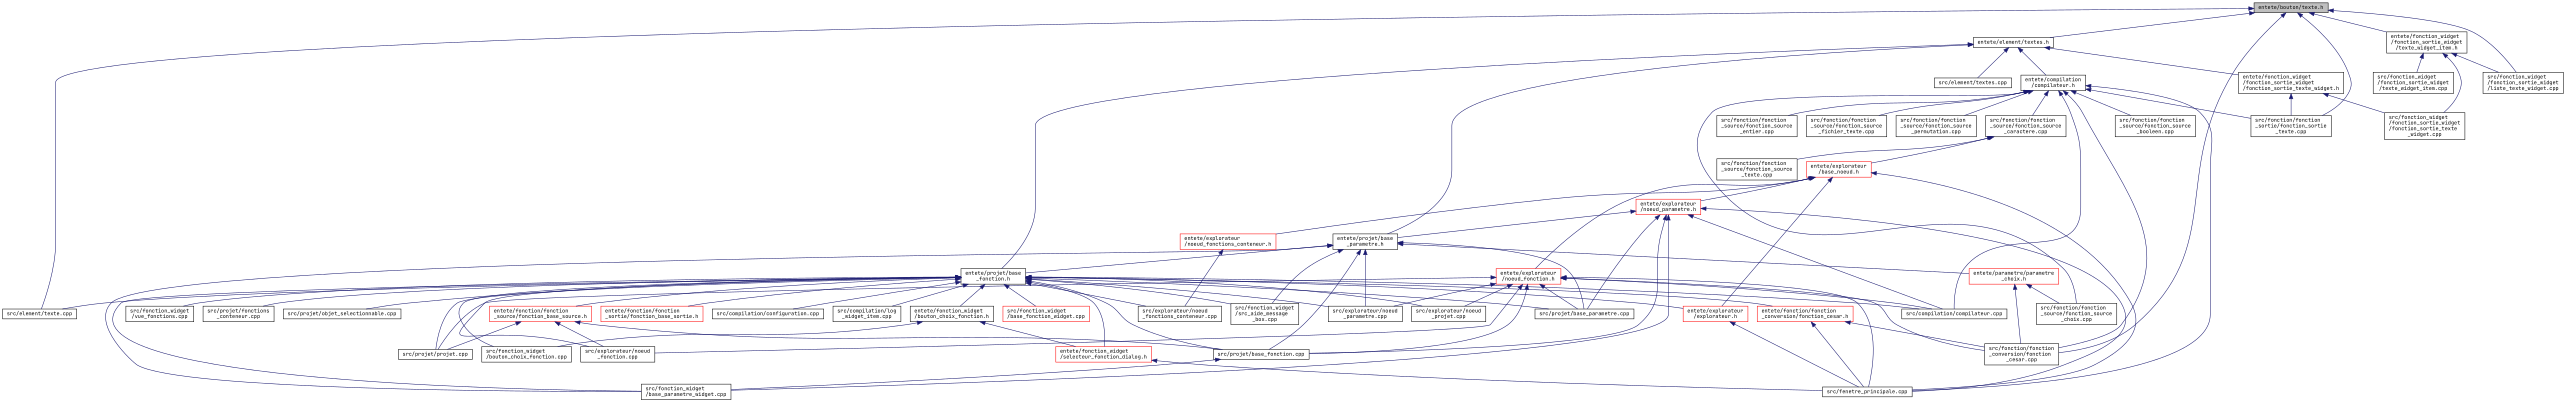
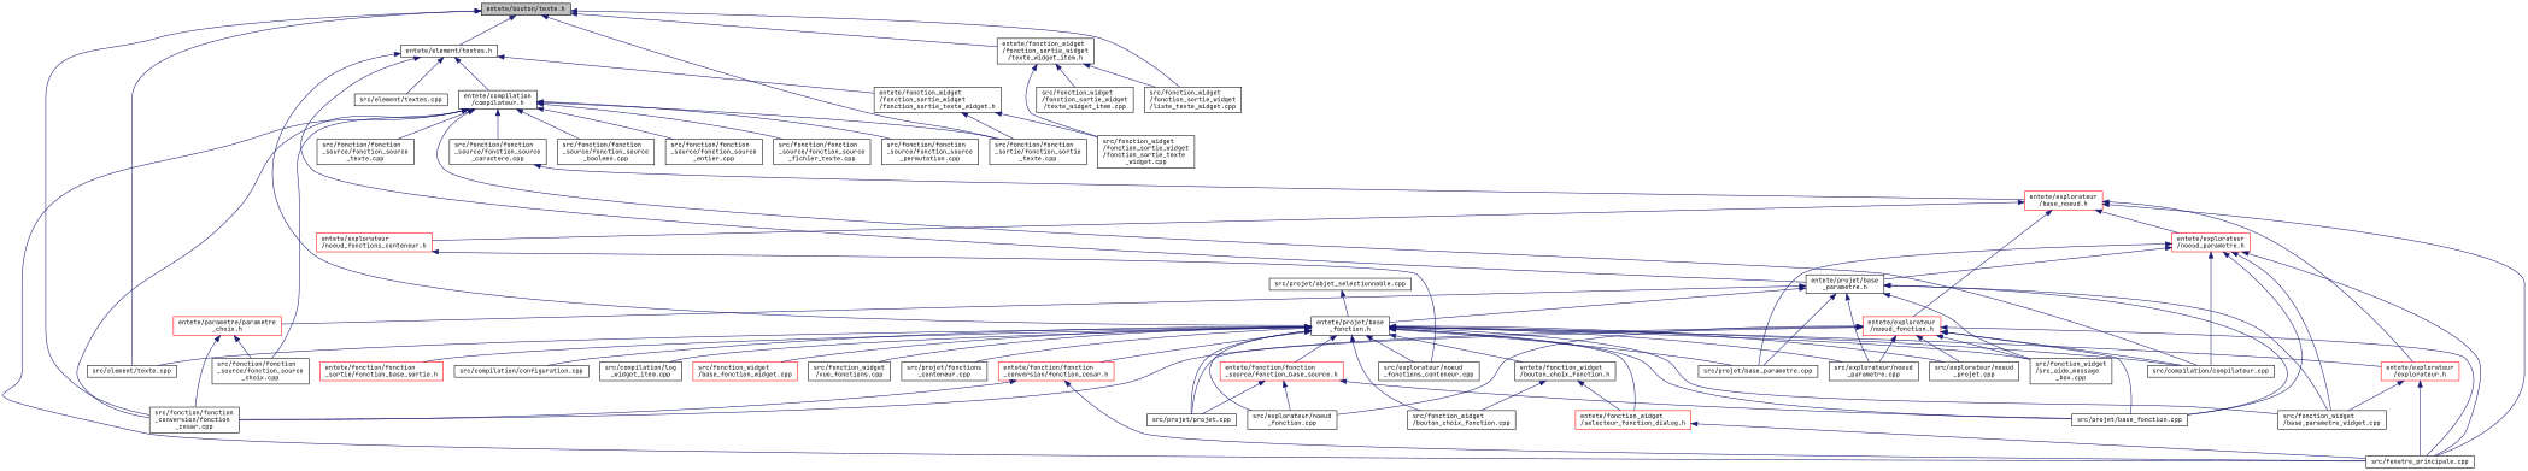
  digraph {
    fontname="JetBrains Mono"
    node [color=black fillcolor=white fontname="JetBrains Mono" fontsize=10 shape=record style=filled]
    edge [color=midnightblue dir=back fontname="JetBrains Mono" fontsize=10 labelfontname=Helvetica labelfontsize=10 style=solid]
    n1 [fillcolor=grey75 fontcolor=black height=0.2 label="entete/bouton/texte.h" width=0.4]
    n2 [height=0.2 label="entete/element/textes.h" width=0.4]
    n3 [height=0.2 label="src/fonction/fonction\l_conversion/fonction\l_cesar.cpp" width=0.4]
    n4 [height=0.2 label="src/fonction/fonction\l_sortie/fonction_sortie\l_texte.cpp" width=0.4]
    n5 [height=0.2 label="src/element/texte.cpp" width=0.4]
    n6 [height=0.2 label="entete/fonction_widget\l/fonction_sortie_widget\l/texte_widget_item.h" width=0.4]
    n7 [height=0.2 label="src/fonction_widget\l/fonction_sortie_widget\l/liste_texte_widget.cpp" width=0.4]
    n8 [height=0.2 label="entete/compilation\l/compilateur.h" width=0.4]
    n9 [height=0.2 label="entete/projet/base\l_fonction.h" width=0.4]
    n10 [height=0.2 label="entete/projet/base\l_parametre.h" width=0.4]
    n11 [height=0.2 label="entete/fonction_widget\l/fonction_sortie_widget\l/fonction_sortie_texte_widget.h" width=0.4]
    n12 [height=0.2 label="src/element/textes.cpp" width=0.4]
    n13 [height=0.2 label="src/fonction_widget\l/fonction_sortie_widget\l/fonction_sortie_texte\l_widget.cpp" width=0.4]
    n14 [height=0.2 label="src/fonction_widget\l/fonction_sortie_widget\l/texte_widget_item.cpp" width=0.4]
    n15 [height=0.2 label="src/fenetre_principale.cpp" width=0.4]
    n16 [height=0.2 label="src/compilation/compilateur.cpp" width=0.4]
    n17 [height=0.2 label="src/fonction/fonction\l_source/fonction_source\l_booleen.cpp" width=0.4]
    n18 [height=0.2 label="src/fonction/fonction\l_source/fonction_source\l_caractere.cpp" width=0.4]
    n19 [height=0.2 label="src/fonction/fonction\l_source/fonction_source\l_choix.cpp" width=0.4]
    n20 [height=0.2 label="src/fonction/fonction\l_source/fonction_source\l_entier.cpp" width=0.4]
    n21 [height=0.2 label="src/fonction/fonction\l_source/fonction_source\l_fichier_texte.cpp" width=0.4]
    n22 [height=0.2 label="src/fonction/fonction\l_source/fonction_source\l_permutation.cpp" width=0.4]
    n23 [height=0.2 label="src/fonction/fonction\l_source/fonction_source\l_texte.cpp" width=0.4]
    n24 [color=red height=0.2 label="entete/explorateur\l/explorateur.h" width=0.4]
    n25 [height=0.2 label="src/fonction_widget\l/base_parametre_widget.cpp" width=0.4]
    n26 [height=0.2 label="src/explorateur/noeud\l_fonction.cpp" width=0.4]
    n27 [height=0.2 label="src/explorateur/noeud\l_parametre.cpp" width=0.4]
    n28 [height=0.2 label="src/explorateur/noeud\l_projet.cpp" width=0.4]
    n29 [height=0.2 label="src/projet/base_fonction.cpp" width=0.4]
    n30 [height=0.2 label="src/projet/base_parametre.cpp" width=0.4]
    n31 [height=0.2 label="src/projet/projet.cpp" width=0.4]
    n32 [height=0.2 label="src/explorateur/noeud\l_fonctions_conteneur.cpp" width=0.4]
    n33 [color=red height=0.2 label="entete/fonction/fonction\l_conversion/fonction_cesar.h" width=0.4]
    n34 [color=red height=0.2 label="entete/fonction/fonction\l_sortie/fonction_base_sortie.h" width=0.4]
    n35 [color=red height=0.2 label="entete/fonction/fonction\l_source/fonction_base_source.h" width=0.4]
    n36 [height=0.2 label="entete/fonction_widget\l/bouton_choix_fonction.h" width=0.4]
    n37 [color=red height=0.2 label="entete/fonction_widget\l/selecteur_fonction_dialog.h" width=0.4]
    n38 [height=0.2 label="src/fonction_widget\l/bouton_choix_fonction.cpp" width=0.4]
    n39 [height=0.2 label="src/compilation/configuration.cpp" width=0.4]
    n40 [height=0.2 label="src/compilation/log\l_widget_item.cpp" width=0.4]
    n41 [color=red height=0.2 label="src/fonction_widget\l/base_fonction_widget.cpp" width=0.4]
    n42 [height=0.2 label="src/fonction_widget\l/src_aide_message\l_box.cpp" width=0.4]
    n43 [height=0.2 label="src/fonction_widget\l/vue_fonctions.cpp" width=0.4]
    n44 [height=0.2 label="src/projet/fonctions\l_conteneur.cpp" width=0.4]
    n45 [height=0.2 label="src/projet/objet_selectionnable.cpp" width=0.4]
    n46 [color=red height=0.2 label="entete/parametre/parametre\l_choix.h" width=0.4]
    n47 [color=red height=0.2 label="entete/explorateur\l/base_noeud.h" width=0.4]
    n48 [color=red height=0.2 label="entete/explorateur\l/noeud_fonction.h" width=0.4]
    n49 [color=red height=0.2 label="entete/explorateur\l/noeud_fonctions_conteneur.h" width=0.4]
    n50 [color=red height=0.2 label="entete/explorateur\l/noeud_parametre.h" width=0.4]
    n1 -> n2
    n1 -> n3
    n1 -> n4
    n1 -> n5
    n1 -> n6
    n1 -> n7
    n2 -> n8
    n2 -> n9
    n2 -> n10
    n2 -> n11
    n2 -> n12
    n6 -> n7
    n6 -> n13
    n6 -> n14
    n8 -> n3
    n8 -> n4
    n8 -> n15
    n8 -> n16
    n8 -> n17
    n8 -> n18
    n8 -> n19
    n8 -> n20
    n8 -> n21
    n8 -> n22
-   n18 -> n23
+   n8 -> n23
    n9 -> n5
    n9 -> n16
    n9 -> n24
    n9 -> n25
    n9 -> n26
    n9 -> n27
    n9 -> n28
    n9 -> n29
    n9 -> n30
    n9 -> n31
    n9 -> n32
    n9 -> n33
    n9 -> n34
    n9 -> n35
    n9 -> n36
    n9 -> n37
    n9 -> n38
    n9 -> n39
    n9 -> n40
    n9 -> n41
    n9 -> n42
    n9 -> n43
    n9 -> n44
-   n9 -> n45
+   n45 -> n9
    n10 -> n9
    n10 -> n25
    n10 -> n27
    n10 -> n29
    n10 -> n30
    n10 -> n42
    n10 -> n46
    n11 -> n4
    n11 -> n13
    n18 -> n47
    n24 -> n15
-   n29 -> n25
+   n24 -> n25
    n33 -> n3
    n33 -> n15
    n35 -> n26
    n35 -> n29
    n35 -> n31
    n36 -> n37
    n36 -> n38
    n37 -> n15
    n46 -> n3
    n46 -> n19
    n47 -> n15
    n47 -> n24
    n47 -> n48
    n47 -> n49
    n47 -> n50
    n48 -> n3
    n48 -> n15
    n48 -> n16
    n48 -> n26
    n48 -> n27
    n48 -> n28
    n48 -> n29
-   n48 -> n30
+   n48 -> n42
    n48 -> n31
    n49 -> n32
    n50 -> n10
    n50 -> n15
    n50 -> n16
    n50 -> n25
    n50 -> n29
    n50 -> n30
  }
